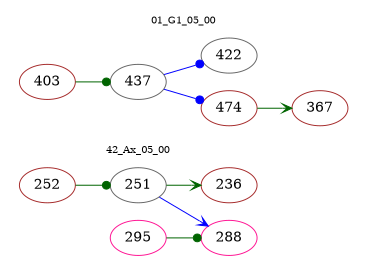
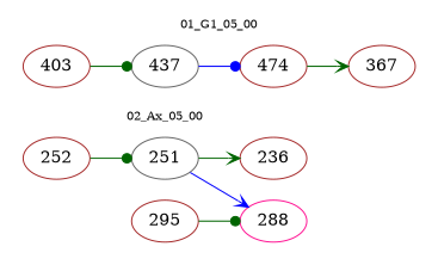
  digraph {
    rankdir=LR
    node [color=brown]
    edge [arrowhead=dot color=darkgreen]
    n1 [label=252]
    n2 [color=gray40 label=251]
    n3 [color=deeppink label=288]
    n4 [label=236]
-   n5 [color=deeppink label=295]
+   n5 [label=295]
    n6 [label=403]
    n7 [color=gray40 label=437]
    n8 [label=474]
-   n9 [color=gray40 label=422]
    n10 [label=367]
    subgraph cluster_1 {
      color=white
      fontsize=10
-     label="42_Ax_05_00"
+     label="02_Ax_05_00"
      n1
      n2
      n3
      n4
      n5
    }
    subgraph cluster_2 {
      color=white
      fontsize=10
      label="01_G1_05_00"
      n6
      n7
      n8
-     n9
      n10
    }
    n1 -> n2
    n2 -> n3 [arrowhead=vee color=blue]
    n2 -> n4 [arrowhead=vee]
    n5 -> n3
    n6 -> n7
    n7 -> n8 [color=blue]
-   n7 -> n9 [color=blue]
    n8 -> n10 [arrowhead=vee]
  }
